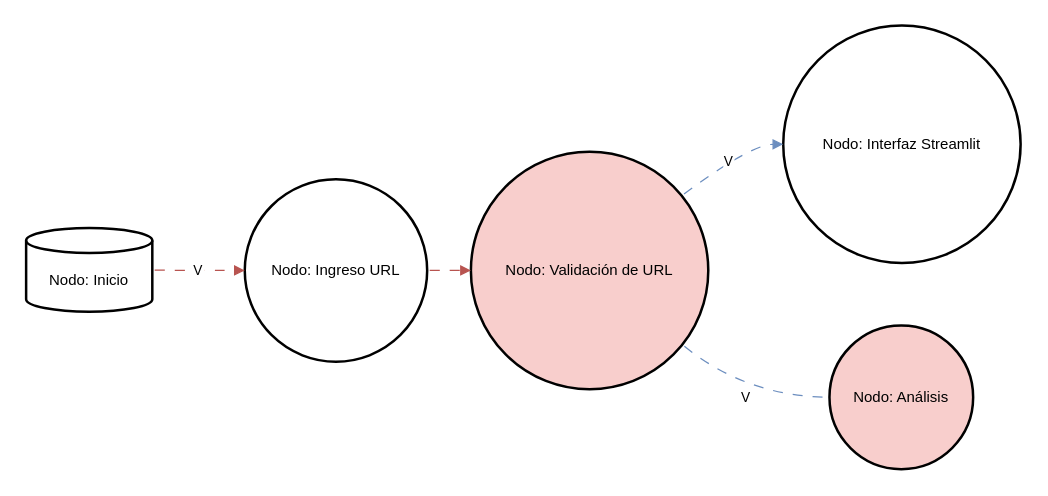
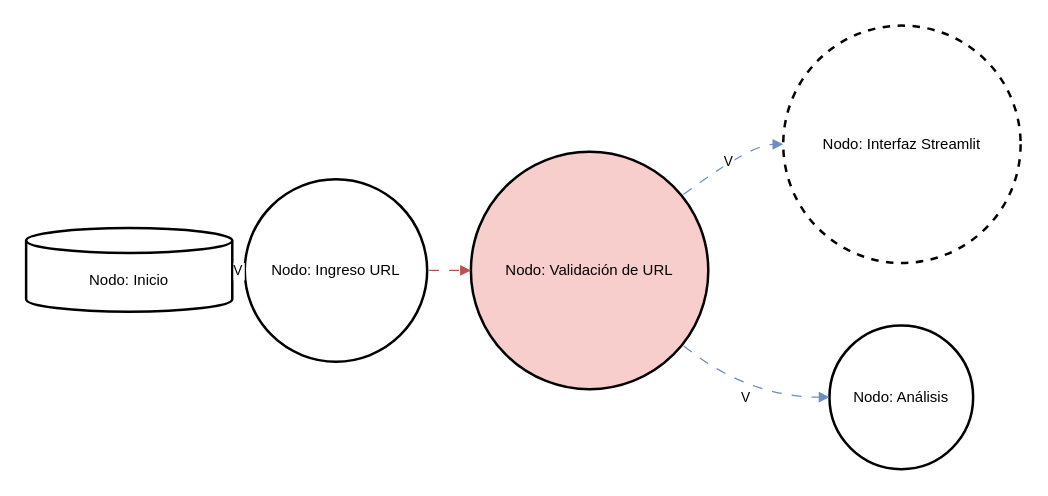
  <mxCell id="0" />
  <mxCell id="1" parent="0" />
- <mxCell id="2" value="Nodo: Inicio" style="shape=cylinder3;boundedLbl=1;backgroundOutline=1;size=10;strokeWidth=2;whiteSpace=wrap;" parent="1" vertex="1"><mxGeometry y="182" width="101" height="67" as="geometry" x="20" /></mxCell>
+ <mxCell id="2" value="Nodo: Inicio" style="shape=cylinder3;boundedLbl=1;backgroundOutline=1;size=10;strokeWidth=2;whiteSpace=wrap;" parent="1" vertex="1"><mxGeometry x="20" y="182" width="165" height="67" as="geometry" /></mxCell>
  <mxCell id="3" value="Nodo: Ingreso URL" style="ellipse;aspect=fixed;strokeWidth=2;whiteSpace=wrap;" parent="1" vertex="1"><mxGeometry x="195" y="143" width="146" height="146" as="geometry" /></mxCell>
  <mxCell id="4" value="Nodo: Validación de URL" style="ellipse;aspect=fixed;strokeWidth=2;whiteSpace=wrap;fillColor=#f8cecc;" parent="1" vertex="1"><mxGeometry x="376" y="121" width="190" height="190" as="geometry" /></mxCell>
- <mxCell id="5" value="Nodo: Interfaz Streamlit" style="ellipse;aspect=fixed;strokeWidth=2;whiteSpace=wrap;" parent="1" vertex="1"><mxGeometry x="626" width="190" height="190" as="geometry" y="20" /></mxCell>
- <mxCell id="6" value="Nodo: Análisis" style="ellipse;aspect=fixed;strokeWidth=2;whiteSpace=wrap;fillColor=#f8cecc;" parent="1" vertex="1"><mxGeometry x="663" y="260" width="115" height="115" as="geometry" /></mxCell>
+ <mxCell id="5" value="Nodo: Interfaz Streamlit" style="ellipse;aspect=fixed;strokeWidth=2;whiteSpace=wrap;dashed=1;" parent="1" vertex="1"><mxGeometry x="626" width="190" height="190" as="geometry" y="20" /></mxCell>
+ <mxCell id="6" value="Nodo: Análisis" style="ellipse;aspect=fixed;strokeWidth=2;whiteSpace=wrap;" parent="1" vertex="1"><mxGeometry x="663" y="260" width="115" height="115" as="geometry" /></mxCell>
  <mxCell id="7" value="V" style="curved=1;startArrow=none;endArrow=block;exitX=0.998;exitY=0.504;entryX=0.002;entryY=0.498;flowAnimation=1;fillColor=#f8cecc;strokeColor=#b85450;" parent="1" source="2" target="3" edge="1"><mxGeometry relative="1" as="geometry"><Array as="points" /></mxGeometry></mxCell>
  <mxCell id="8" value="" style="curved=1;startArrow=none;endArrow=block;exitX=1.001;exitY=0.498;entryX=0.0;entryY=0.499;flowAnimation=1;fillColor=#f8cecc;strokeColor=#b85450;" parent="1" source="3" target="4" edge="1"><mxGeometry relative="1" as="geometry"><Array as="points" /></mxGeometry></mxCell>
  <mxCell id="9" value="V" style="curved=1;startArrow=none;endArrow=block;exitX=1.001;exitY=0.094;entryX=-0.003;entryY=0.499;flowAnimation=1;fillColor=#dae8fc;strokeColor=#6c8ebf;" parent="1" source="4" target="5" edge="1"><mxGeometry relative="1" as="geometry"><Array as="points"><mxPoint x="600" y="115" /></Array></mxGeometry></mxCell>
- <mxCell id="10" value="V" style="curved=1;startArrow=none;endArrow=none;exitX=1.001;exitY=0.904;entryX=0.0;entryY=0.494;flowAnimation=1;fillColor=#dae8fc;strokeColor=#6c8ebf;" parent="1" source="4" target="6" edge="1"><mxGeometry relative="1" as="geometry"><Array as="points"><mxPoint x="596" y="317" /></Array></mxGeometry></mxCell>
+ <mxCell id="10" value="V" style="curved=1;startArrow=none;endArrow=block;exitX=1.001;exitY=0.904;entryX=0.0;entryY=0.494;flowAnimation=1;fillColor=#dae8fc;strokeColor=#6c8ebf;" parent="1" source="4" target="6" edge="1"><mxGeometry relative="1" as="geometry"><Array as="points"><mxPoint x="596" y="317" /></Array></mxGeometry></mxCell>
